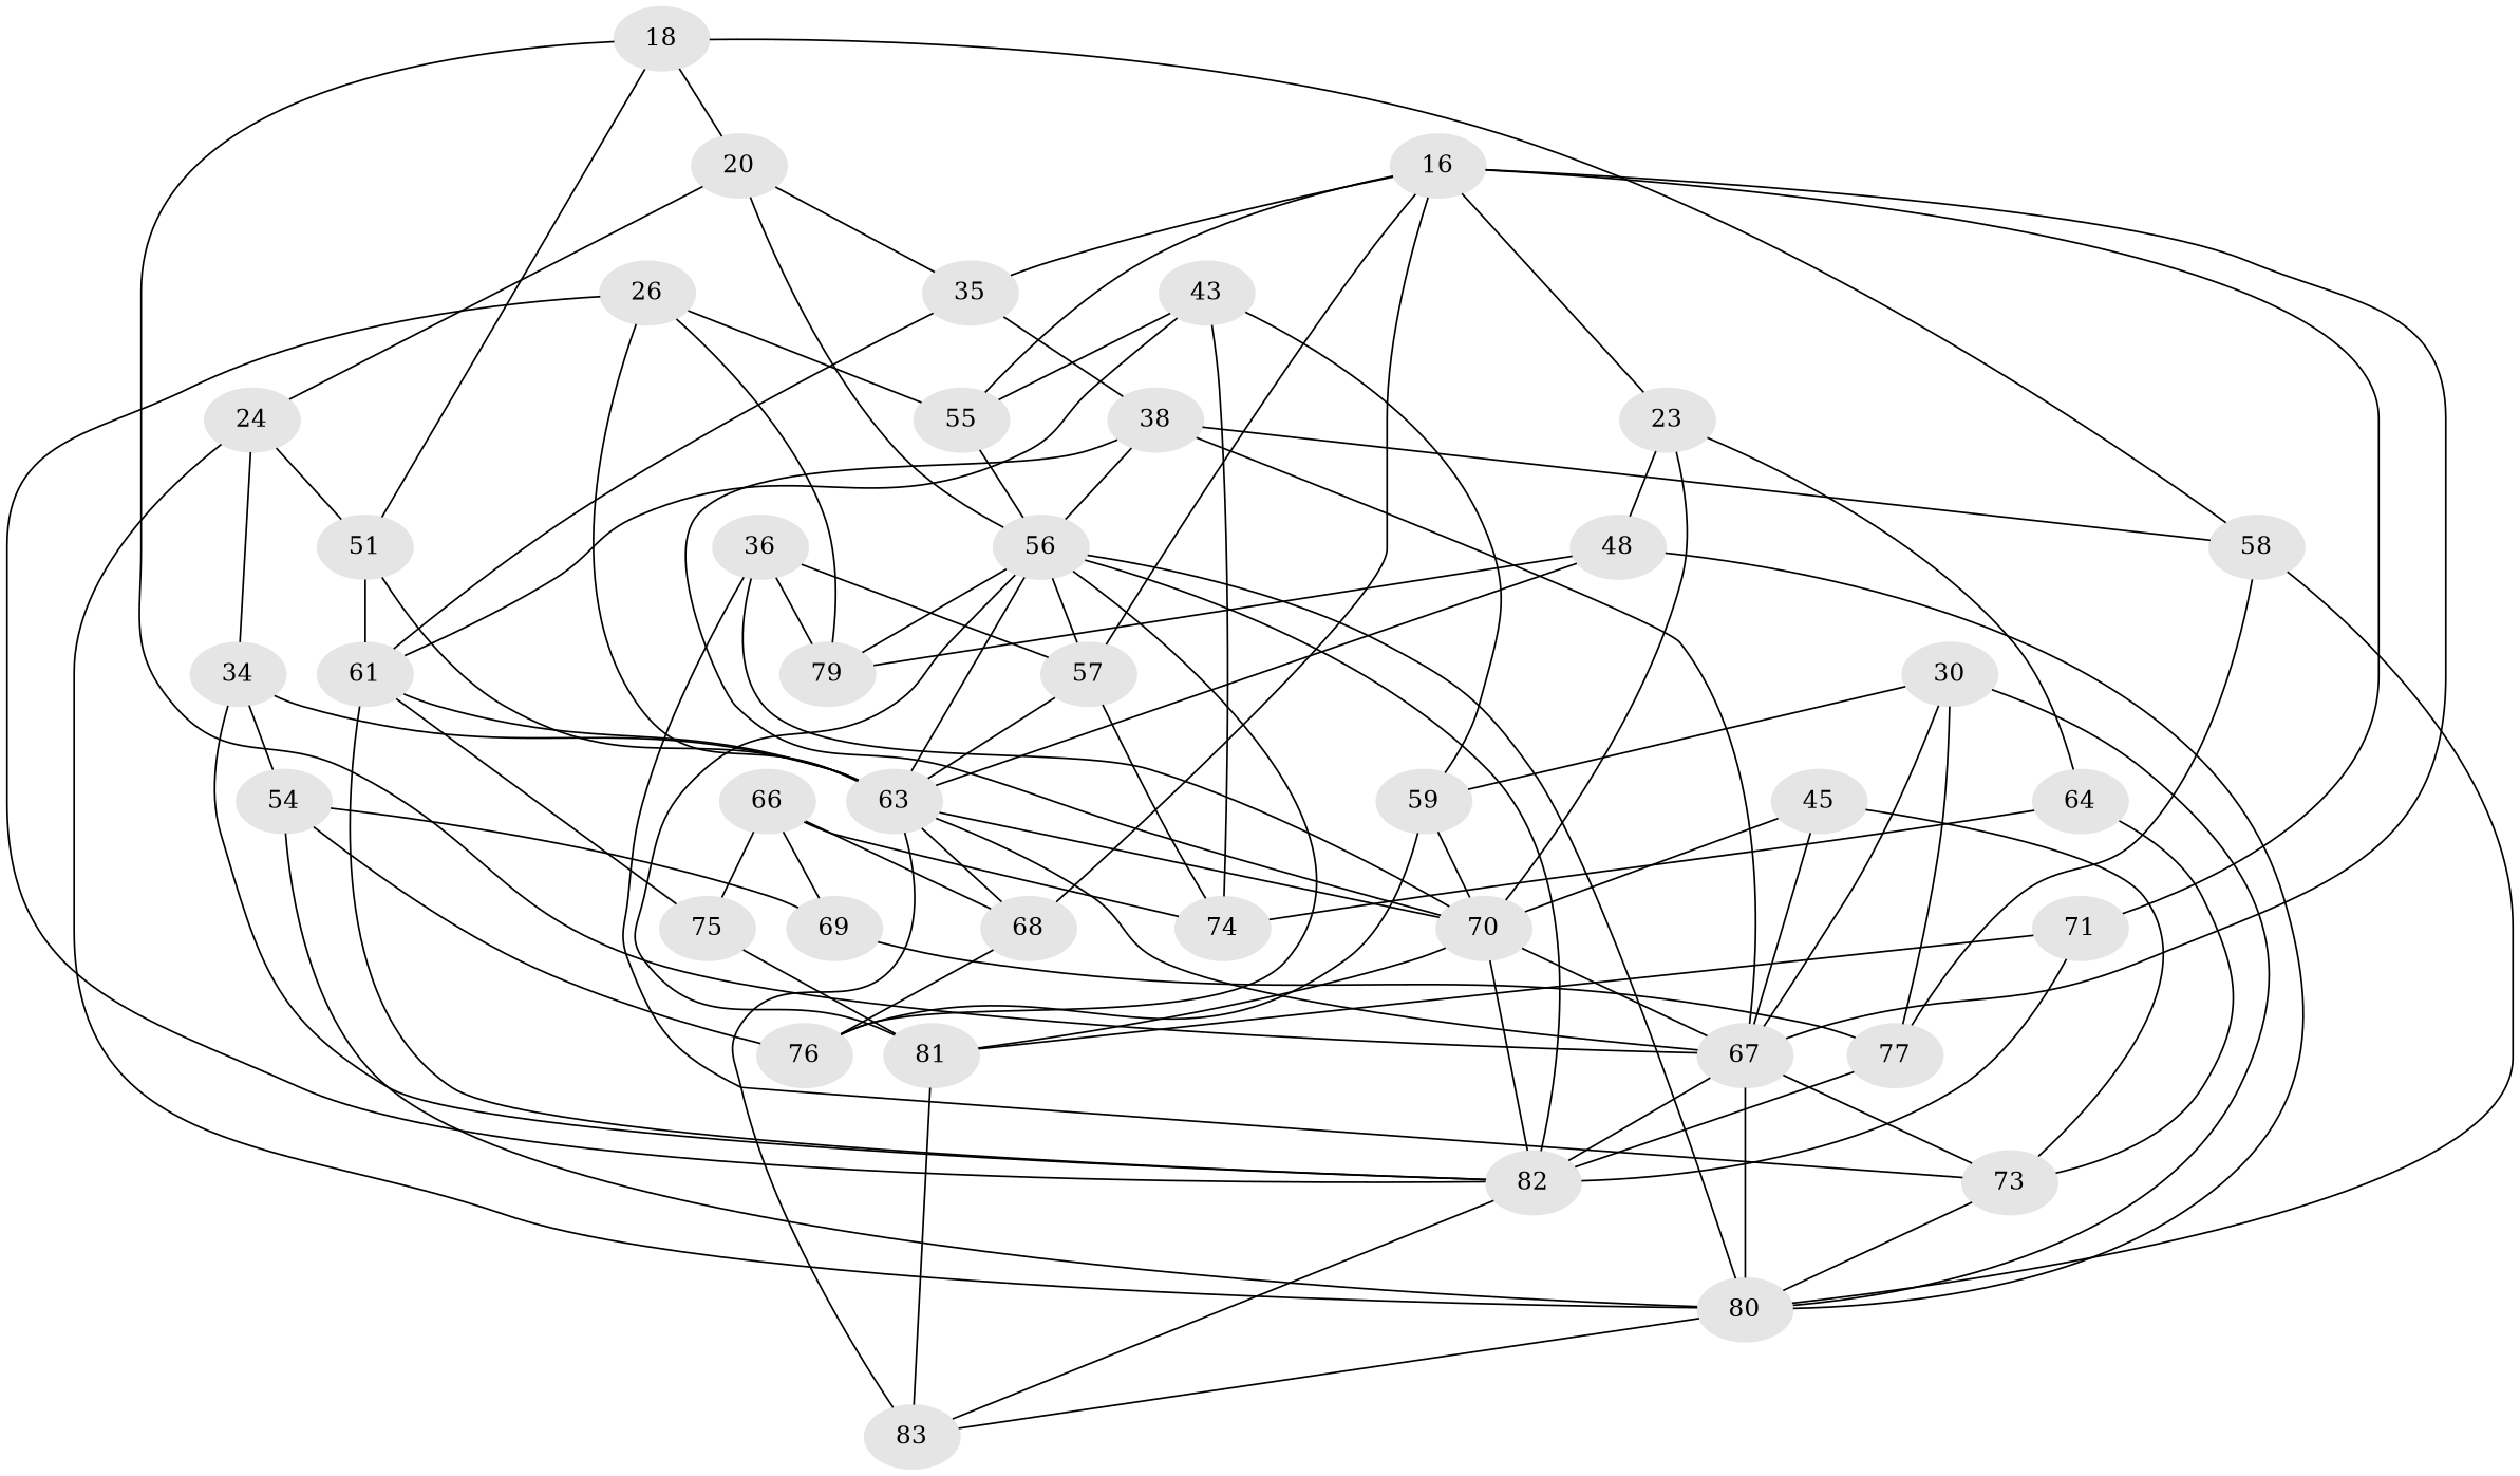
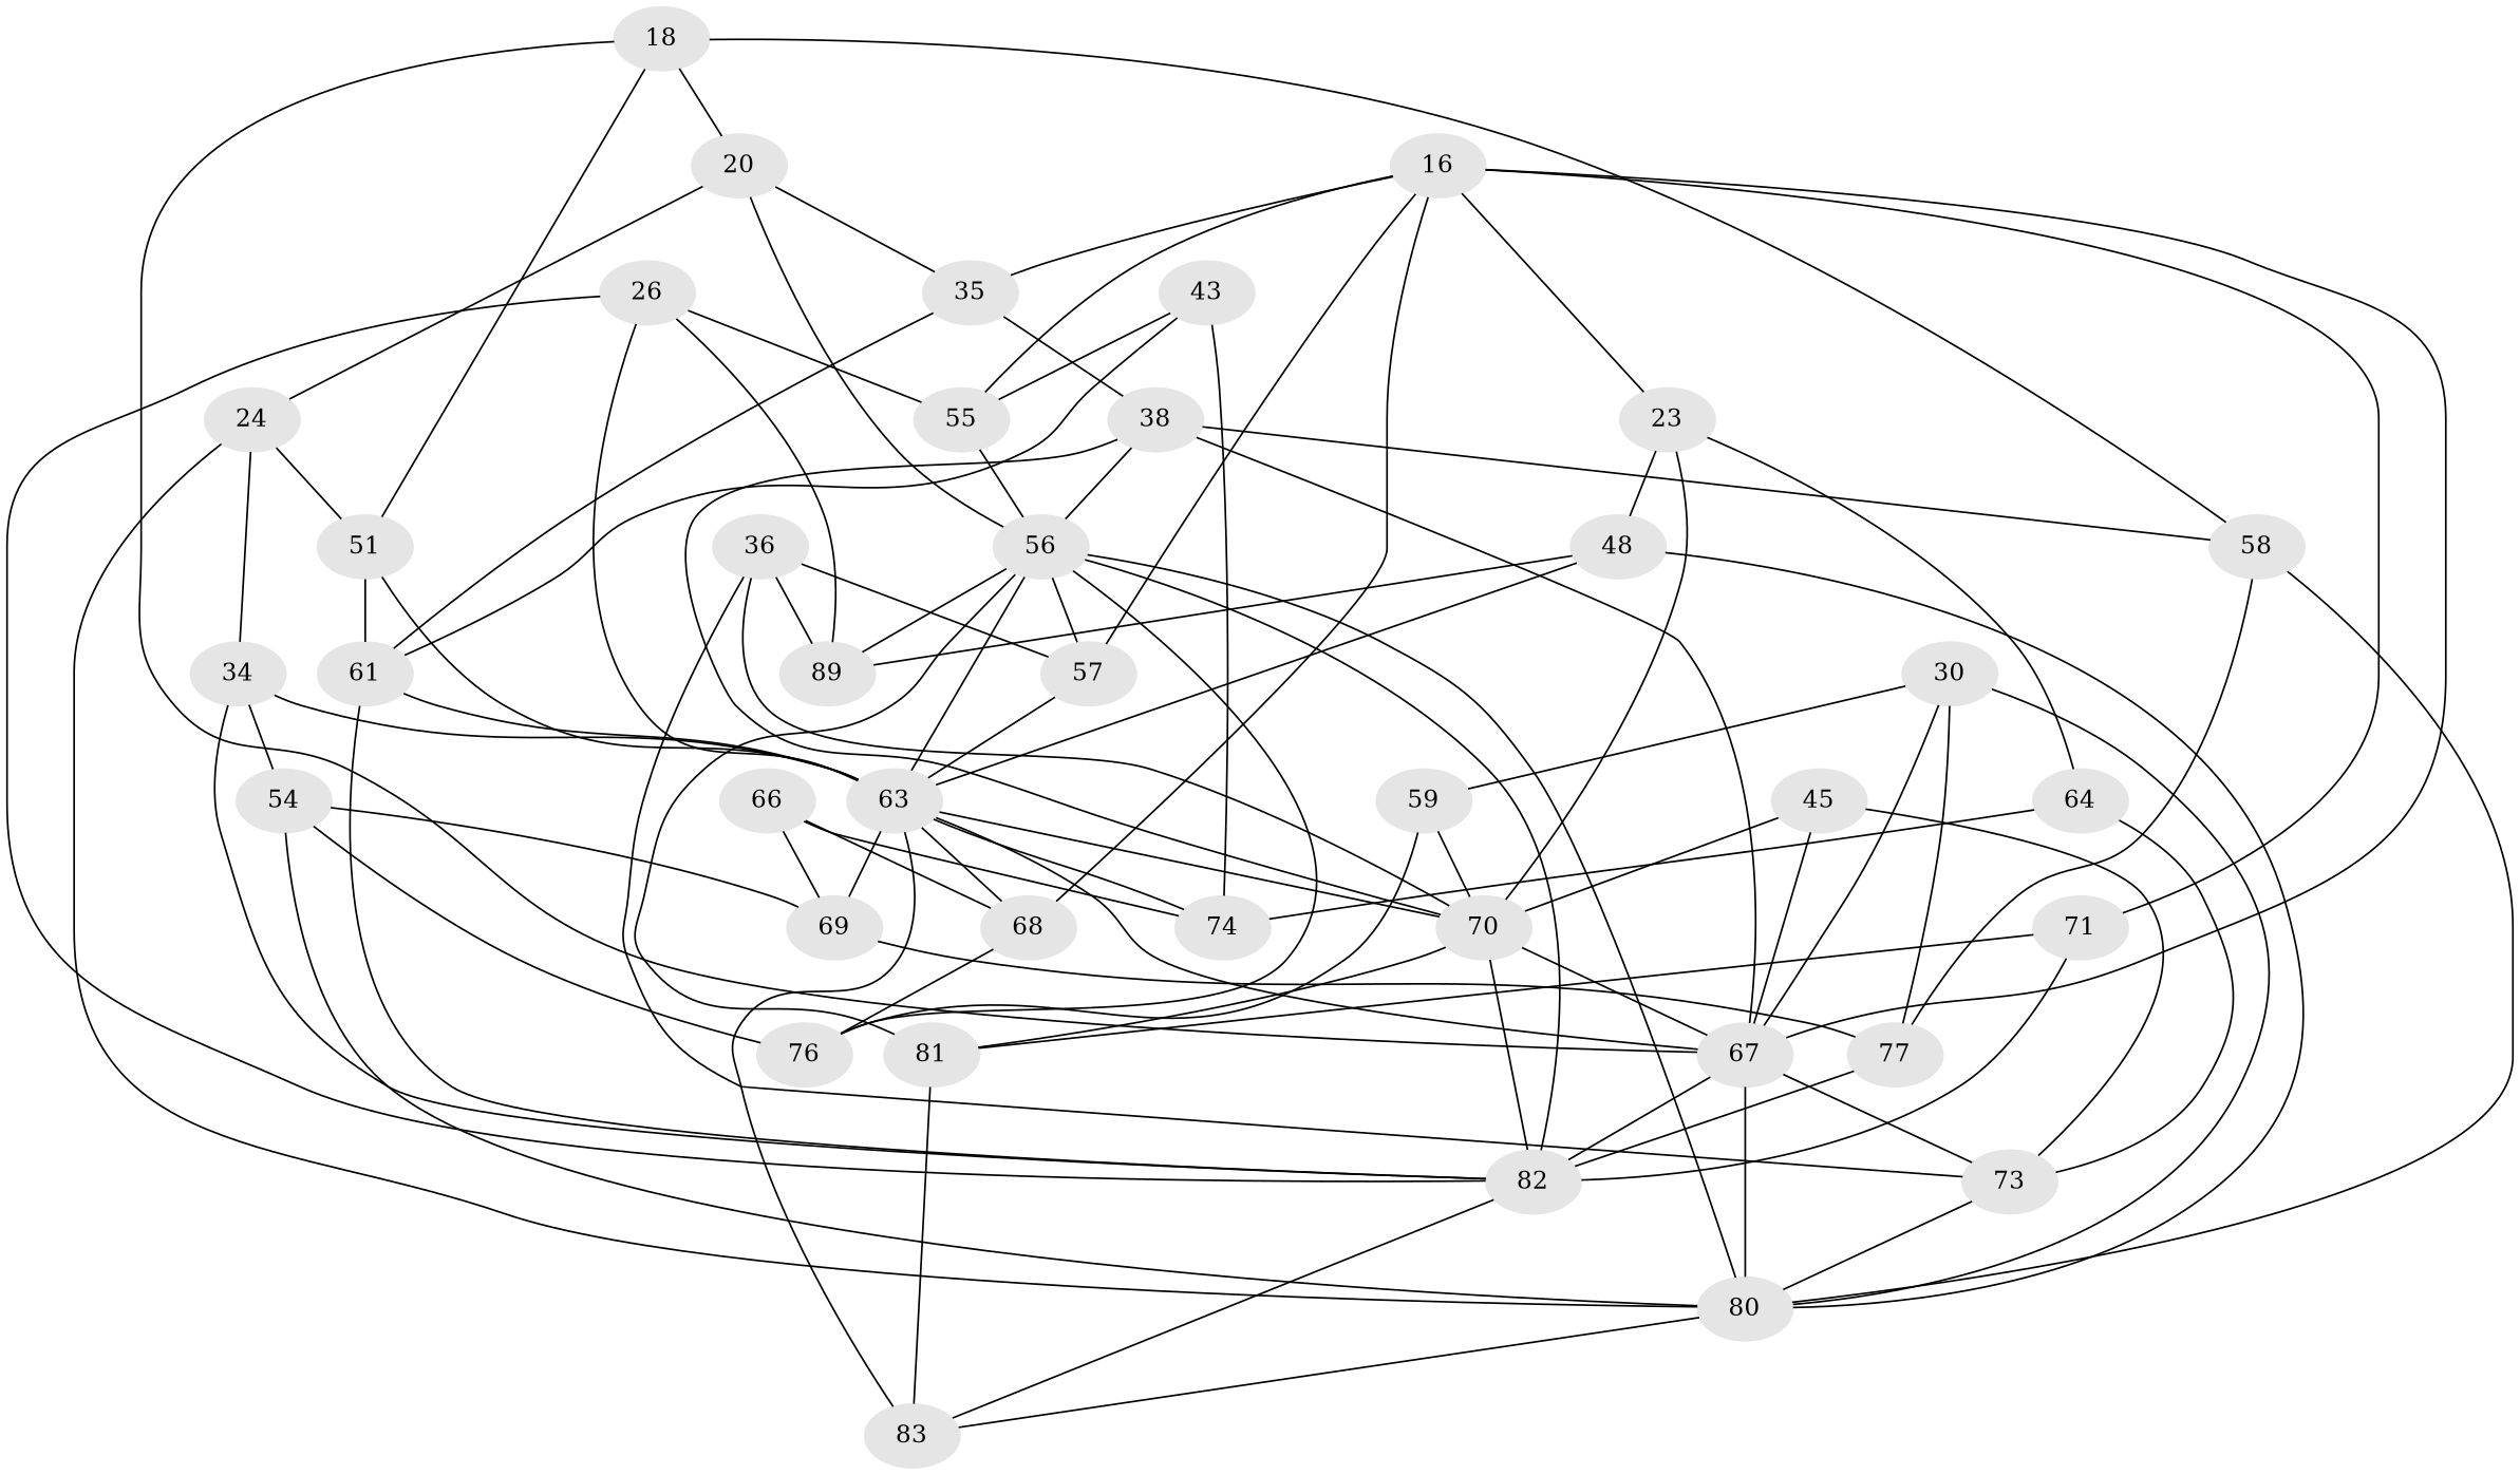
  graph {
    node [color=gray90 style=filled]
    16 [super="+11"]
    n2 [label=23]
    35
    55
    57
    67 [super="+65"]
    68
    71 [super="+62"]
    48
    64
    70 [super="+44"]
    38 [super="+21"]
    61 [super="+42+60"]
    56 [super="+2+39+32"]
    63 [super="+49+31+33"]
    80 [super="+41+72"]
    82 [super="+46+52+50"]
    73 [super="+23"]
    76
    81 [super="+29"]
    18
    20
    51
    58
    24
    77
    34
-   79
+   79 [label=89]
    54
    83
    26
    74
    69
    30
    59
-   75
    36
    45
    n39 [label=43]
    66
    16 -- n2
    16 -- 35
    16 -- 55
    16 -- 57
    16 -- 67
    16 -- 68
    16 -- 71 [weight=2]
    n2 -- 48
    n2 -- 64
    n2 -- 70
    35 -- 38
    35 -- 61
    55 -- 56
    57 -- 63
    67 -- 80
    67 -- 82 [weight=3]
    67 -- 73
    68 -- 76
    71 -- 82 [weight=3]
    71 -- 81
    48 -- 63
    48 -- 80
    48 -- 79
    64 -- 73
    64 -- 74
    70 -- 67 [weight=3]
    70 -- 82 [weight=5]
    70 -- 81
    38 -- 67 [weight=2]
    38 -- 70
    38 -- 56
    38 -- 58
    61 -- 63 [weight=2]
    61 -- 82
-   61 -- 75 [weight=2]
    56 -- 57
    56 -- 63
    56 -- 80
    56 -- 82 [weight=2]
    56 -- 76
    56 -- 81 [weight=2]
    56 -- 79
    63 -- 67 [weight=3]
    63 -- 68
    63 -- 70 [weight=2]
    63 -- 83
-   57 -- 74
+   63 -- 74
+   63 -- 69
    80 -- 83
    82 -- 83
    73 -- 80
    81 -- 83
    18 -- 67
    18 -- 20
    18 -- 51
    18 -- 58
    20 -- 35
    20 -- 56
    20 -- 24
    51 -- 61
    51 -- 63
    58 -- 80
    58 -- 77
    24 -- 80
    24 -- 51
    24 -- 34
    77 -- 82
    34 -- 63
    34 -- 82
    34 -- 54
    54 -- 80
    54 -- 76
    54 -- 69
    26 -- 55
    26 -- 63
    26 -- 82
    26 -- 79
    69 -- 77
    30 -- 67
    30 -- 80
    30 -- 77
    30 -- 59
    59 -- 70
    59 -- 76
-   75 -- 81
    36 -- 57
    36 -- 70
    36 -- 73
    36 -- 79
    45 -- 67
    45 -- 70
    45 -- 73 [weight=2]
    n39 -- 55
    n39 -- 61
    n39 -- 74
-   n39 -- 59
    66 -- 68
    66 -- 74
    66 -- 69
-   66 -- 75
  }
